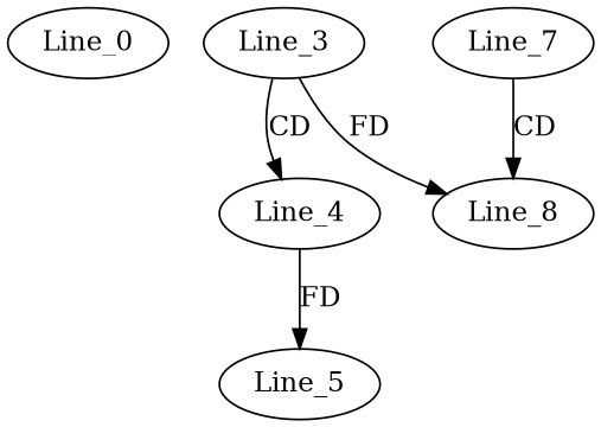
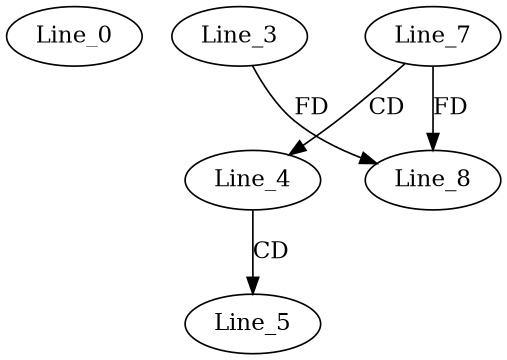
  digraph {
    Line_0
    Line_3
    Line_4
    Line_8
    Line_5
    Line_7
-   Line_3 -> Line_4 [label=CD]
+   Line_7 -> Line_4 [label=CD]
    Line_3 -> Line_8 [label=FD]
-   Line_4 -> Line_5 [label=FD]
-   Line_7 -> Line_8 [label=CD]
+   Line_4 -> Line_5 [label=CD]
+   Line_7 -> Line_8 [label=FD]
  }
